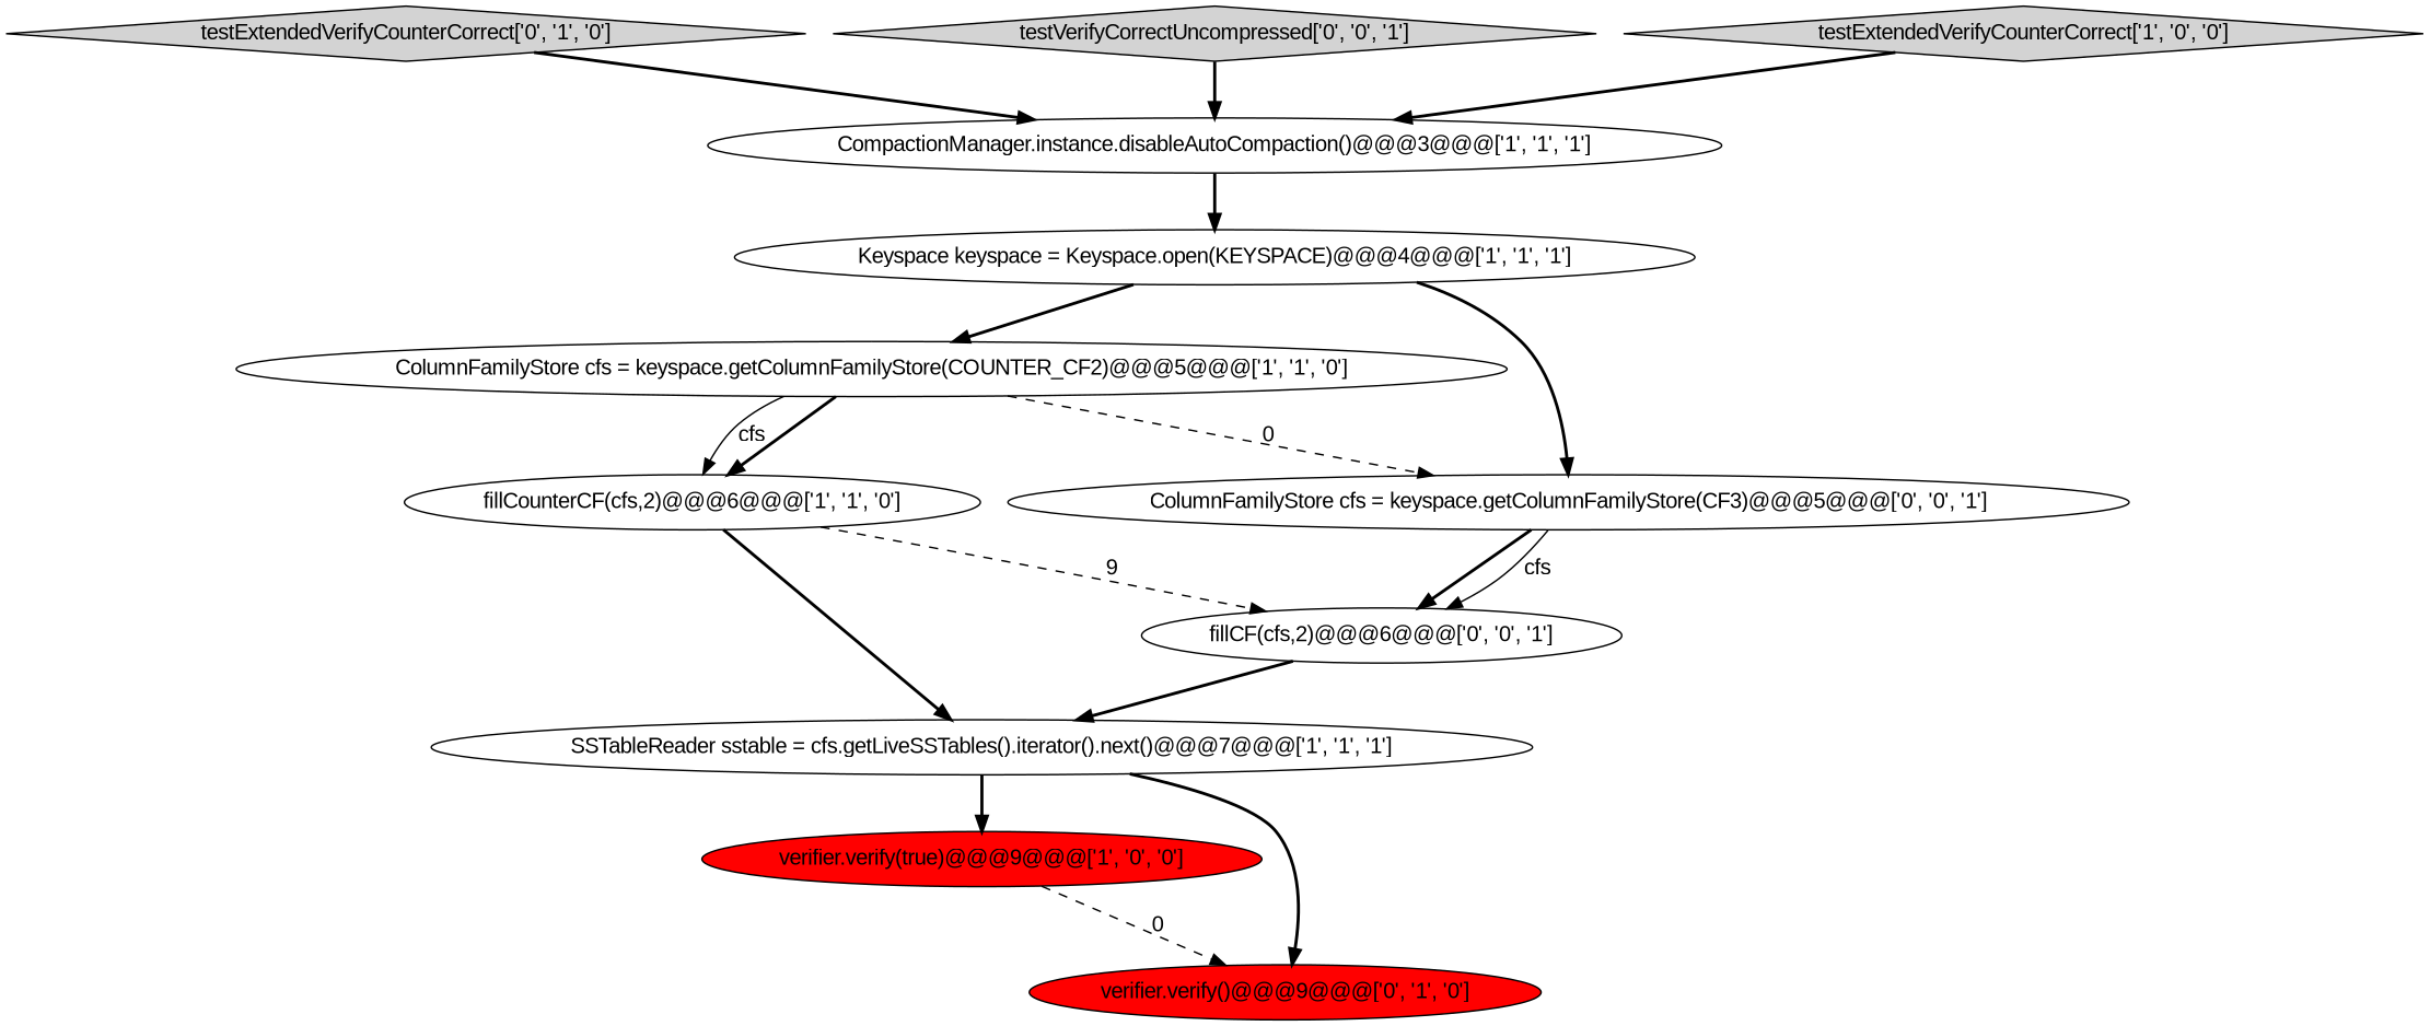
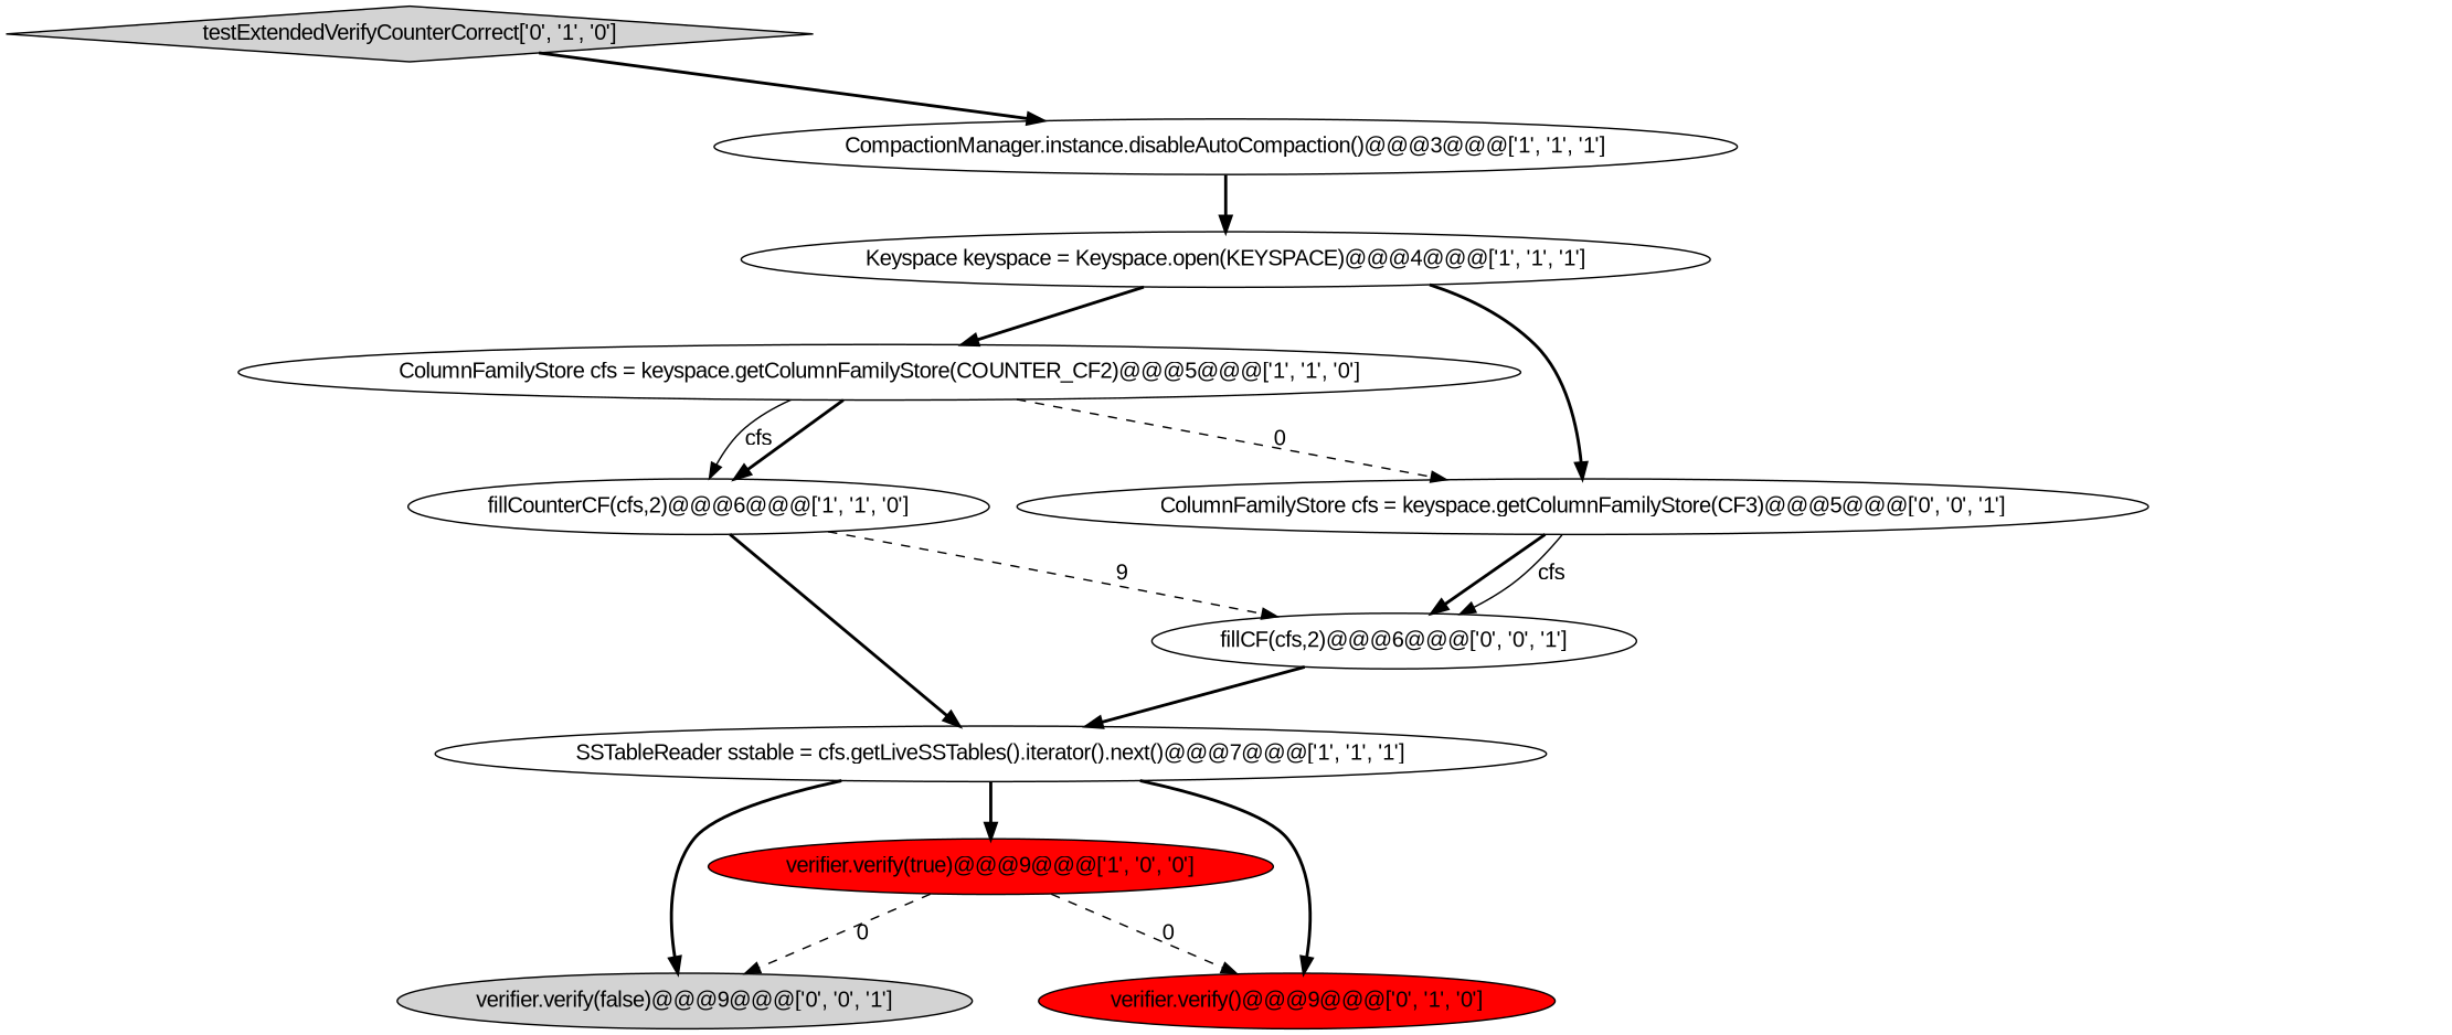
  digraph {
    fontname="Liberation Sans"
    node [fillcolor=white fontname="Liberation Sans" shape=ellipse style=filled]
    edge [fontname="Liberation Sans" style=bold]
+   n1 [fillcolor=lightgray label="verifier.verify(false)@@@9@@@['0', '0', '1']"]
    n2 [fillcolor=red label="verifier.verify(true)@@@9@@@['1', '0', '0']"]
    n3 [fillcolor=red label="verifier.verify()@@@9@@@['0', '1', '0']"]
    n4 [fillcolor=lightgray label="testExtendedVerifyCounterCorrect['0', '1', '0']" shape=diamond]
    n5 [label="CompactionManager.instance.disableAutoCompaction()@@@3@@@['1', '1', '1']"]
    n6 [label="Keyspace keyspace = Keyspace.open(KEYSPACE)@@@4@@@['1', '1', '1']"]
    n7 [label="ColumnFamilyStore cfs = keyspace.getColumnFamilyStore(COUNTER_CF2)@@@5@@@['1', '1', '0']"]
    n8 [label="fillCounterCF(cfs,2)@@@6@@@['1', '1', '0']"]
    n9 [label="ColumnFamilyStore cfs = keyspace.getColumnFamilyStore(CF3)@@@5@@@['0', '0', '1']"]
    n10 [label="fillCF(cfs,2)@@@6@@@['0', '0', '1']"]
    n11 [label="SSTableReader sstable = cfs.getLiveSSTables().iterator().next()@@@7@@@['1', '1', '1']"]
-   n12 [fillcolor=lightgray label="testVerifyCorrectUncompressed['0', '0', '1']" shape=diamond]
-   n13 [fillcolor=lightgray label="testExtendedVerifyCounterCorrect['1', '0', '0']" shape=diamond]
+   n2 -> n1 [label=0 style=dashed]
    n2 -> n3 [label=0 style=dashed]
    n4 -> n5
    n5 -> n6
    n6 -> n7
    n6 -> n9
    n7 -> n8
    n7 -> n8 [label=cfs style=solid]
    n7 -> n9 [label=0 style=dashed]
    n8 -> n10 [label=9 style=dashed]
    n8 -> n11
    n9 -> n10
    n9 -> n10 [label=cfs style=solid]
    n10 -> n11
+   n11 -> n1
    n11 -> n2
    n11 -> n3
-   n12 -> n5
-   n13 -> n5
  }
